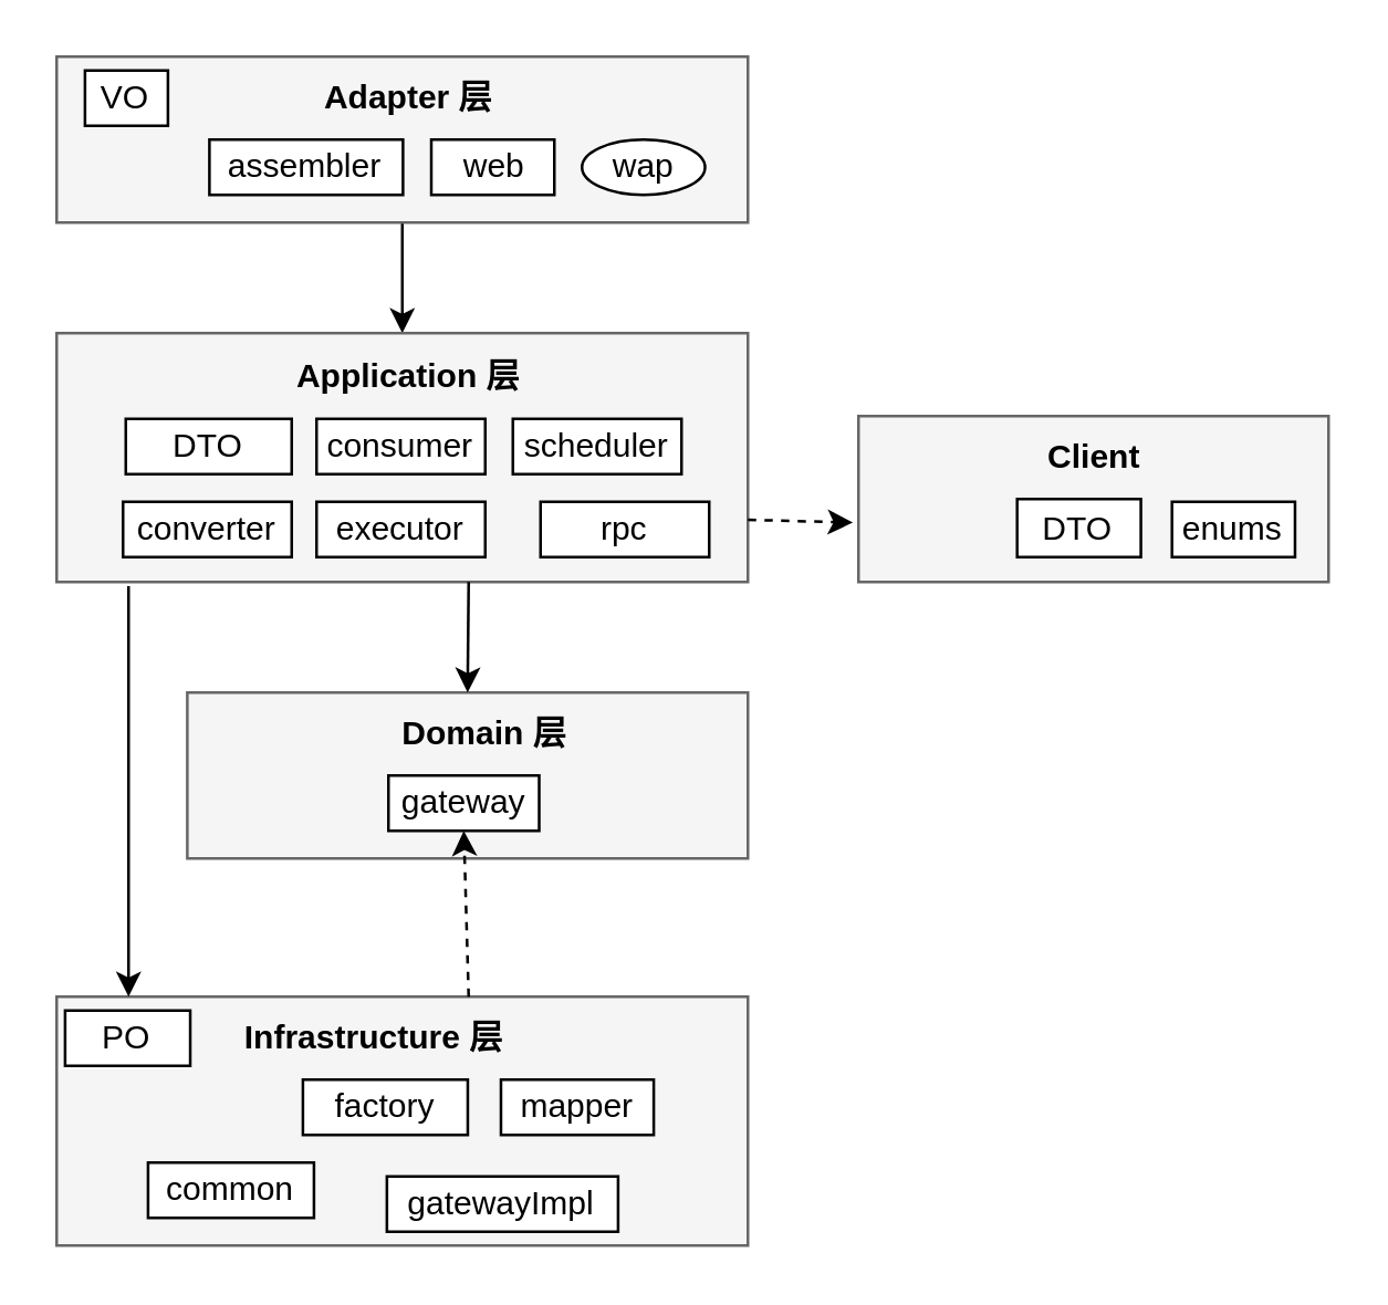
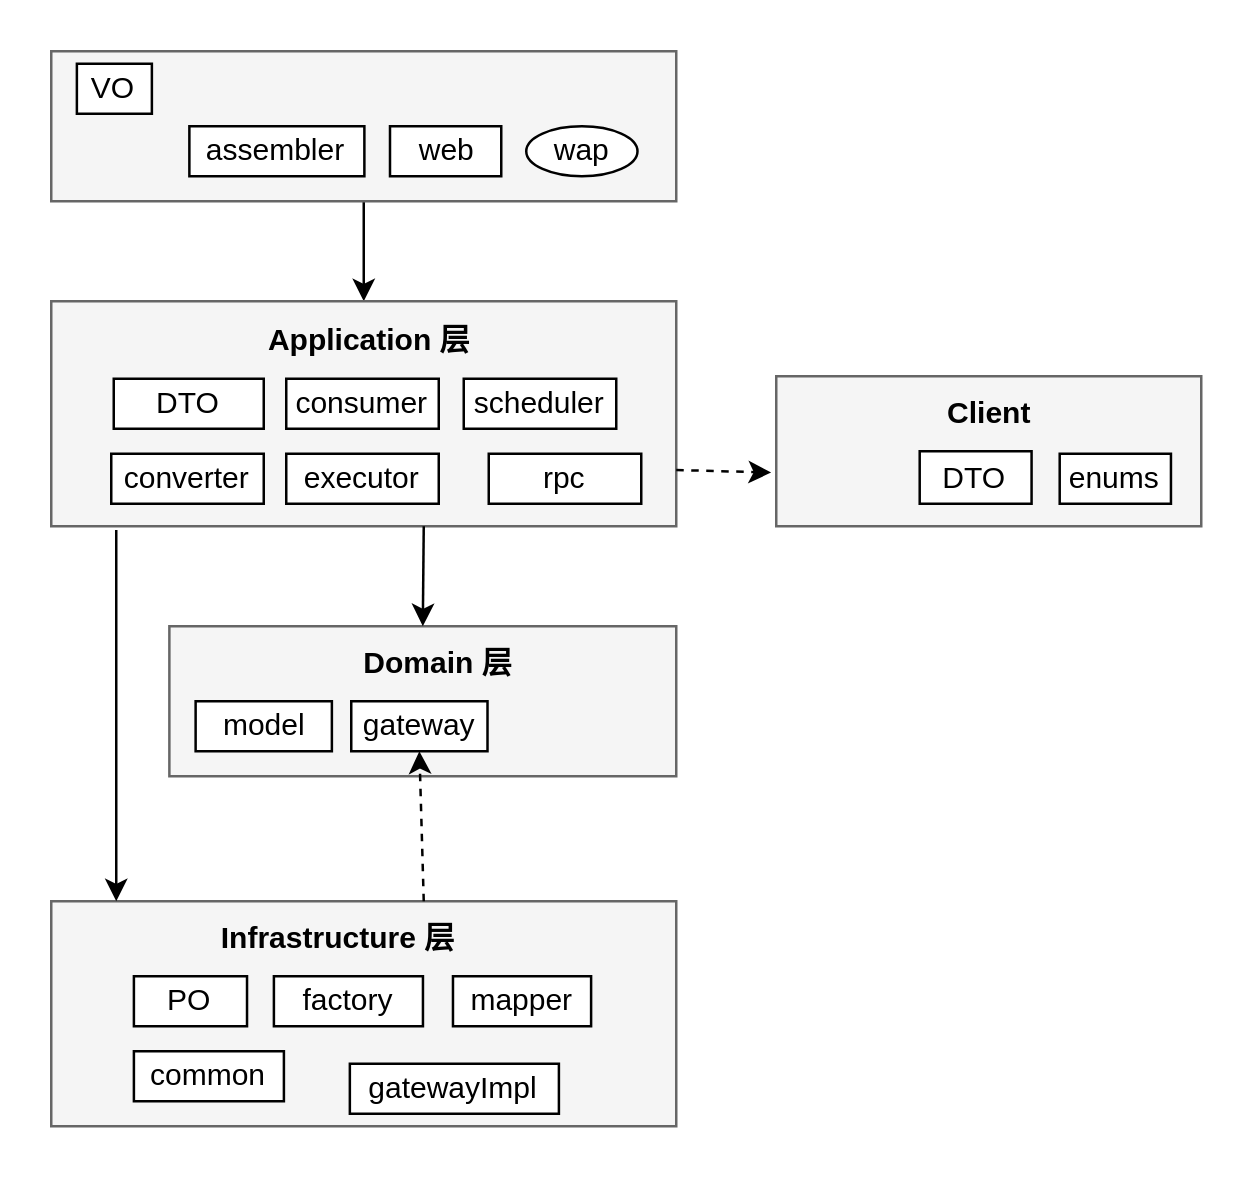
  <mxCell id="0" />
  <mxCell id="1" parent="0" />
  <mxCell id="2" style="edgeStyle=orthogonalEdgeStyle;rounded=0;orthogonalLoop=1;jettySize=auto;html=1;exitX=0.5;exitY=1;exitDx=0;exitDy=0;entryX=0.5;entryY=0;entryDx=0;entryDy=0;" edge="1" parent="1" source="3" target="7"><mxGeometry relative="1" as="geometry" /></mxCell>
  <mxCell id="3" value="" style="rounded=0;whiteSpace=wrap;html=1;fillColor=#f5f5f5;strokeColor=#666666;fontColor=#333333;" vertex="1" parent="1"><mxGeometry x="20" y="20" width="250" height="60" as="geometry" /></mxCell>
  <mxCell id="4" value="VO" style="rounded=0;whiteSpace=wrap;html=1;gradientColor=none;" vertex="1" parent="1"><mxGeometry x="30.25" y="25" width="30" height="20" as="geometry" /></mxCell>
  <mxCell id="5" value="assembler" style="rounded=0;whiteSpace=wrap;html=1;gradientColor=none;" vertex="1" parent="1"><mxGeometry x="75.25" y="50" width="70" height="20" as="geometry" /></mxCell>
- <mxCell id="6" value="&lt;b&gt;Adapter 层&lt;/b&gt;" style="text;html=1;strokeColor=none;fillColor=none;align=center;verticalAlign=middle;whiteSpace=wrap;rounded=0;" vertex="1" parent="1"><mxGeometry x="115" y="20" width="65" height="30" as="geometry" /></mxCell>
  <mxCell id="7" value="" style="rounded=0;whiteSpace=wrap;html=1;fillColor=#f5f5f5;fontColor=#333333;strokeColor=#666666;" vertex="1" parent="1"><mxGeometry x="20" y="120" width="250" height="90" as="geometry" /></mxCell>
  <mxCell id="8" value="&lt;b&gt;Application 层&lt;/b&gt;" style="text;html=1;strokeColor=none;fillColor=none;align=center;verticalAlign=middle;whiteSpace=wrap;rounded=0;" vertex="1" parent="1"><mxGeometry x="105" y="121" width="85" height="30" as="geometry" /></mxCell>
  <mxCell id="9" value="DTO" style="rounded=0;whiteSpace=wrap;html=1;gradientColor=none;" vertex="1" parent="1"><mxGeometry x="45" y="151" width="60" height="20" as="geometry" /></mxCell>
  <mxCell id="10" value="consumer" style="rounded=0;whiteSpace=wrap;html=1;gradientColor=none;" vertex="1" parent="1"><mxGeometry x="114" y="151" width="61" height="20" as="geometry" /></mxCell>
  <mxCell id="11" value="scheduler" style="rounded=0;whiteSpace=wrap;html=1;gradientColor=none;" vertex="1" parent="1"><mxGeometry x="185" y="151" width="61" height="20" as="geometry" /></mxCell>
  <mxCell id="12" value="web" style="rounded=0;whiteSpace=wrap;html=1;gradientColor=none;" vertex="1" parent="1"><mxGeometry x="155.5" y="50" width="44.5" height="20" as="geometry" /></mxCell>
  <mxCell id="13" value="wap" style="ellipse;whiteSpace=wrap;html=1;gradientColor=none;" vertex="1" parent="1"><mxGeometry x="210" y="50" width="44.5" height="20" as="geometry" /></mxCell>
  <mxCell id="14" value="converter" style="rounded=0;whiteSpace=wrap;html=1;gradientColor=none;" vertex="1" parent="1"><mxGeometry x="44" y="181" width="61" height="20" as="geometry" /></mxCell>
  <mxCell id="15" value="executor" style="rounded=0;whiteSpace=wrap;html=1;gradientColor=none;" vertex="1" parent="1"><mxGeometry x="114" y="181" width="61" height="20" as="geometry" /></mxCell>
  <mxCell id="16" value="rpc" style="rounded=0;whiteSpace=wrap;html=1;gradientColor=none;" vertex="1" parent="1"><mxGeometry x="195" y="181" width="61" height="20" as="geometry" /></mxCell>
  <mxCell id="17" value="" style="rounded=0;whiteSpace=wrap;html=1;fillColor=#f5f5f5;fontColor=#333333;strokeColor=#666666;" vertex="1" parent="1"><mxGeometry x="67.25" y="250" width="202.75" height="60" as="geometry" /></mxCell>
  <mxCell id="18" value="&lt;b&gt;Domain 层&lt;/b&gt;" style="text;html=1;strokeColor=none;fillColor=none;align=center;verticalAlign=middle;whiteSpace=wrap;rounded=0;" vertex="1" parent="1"><mxGeometry x="140" y="250" width="70" height="30" as="geometry" /></mxCell>
+ <mxCell id="19" value="model" style="rounded=0;whiteSpace=wrap;html=1;gradientColor=none;" vertex="1" parent="1"><mxGeometry x="77.75" y="280" width="54.5" height="20" as="geometry" /></mxCell>
  <mxCell id="20" value="gateway" style="rounded=0;whiteSpace=wrap;html=1;gradientColor=none;" vertex="1" parent="1"><mxGeometry x="140" y="280" width="54.5" height="20" as="geometry" /></mxCell>
  <mxCell id="21" value="" style="rounded=0;whiteSpace=wrap;html=1;fillColor=#f5f5f5;fontColor=#333333;strokeColor=#666666;" vertex="1" parent="1"><mxGeometry x="20" y="360" width="250" height="90" as="geometry" /></mxCell>
  <mxCell id="22" value="&lt;b&gt;Infrastructure 层&lt;/b&gt;" style="text;html=1;strokeColor=none;fillColor=none;align=center;verticalAlign=middle;whiteSpace=wrap;rounded=0;" vertex="1" parent="1"><mxGeometry x="80" y="360" width="110" height="30" as="geometry" /></mxCell>
- <mxCell id="23" value="PO" style="rounded=0;whiteSpace=wrap;html=1;gradientColor=none;" vertex="1" parent="1"><mxGeometry x="23.06" y="365" width="45.25" height="20" as="geometry" /></mxCell>
+ <mxCell id="23" value="PO" style="rounded=0;whiteSpace=wrap;html=1;gradientColor=none;" vertex="1" parent="1"><mxGeometry x="53.06" y="390" width="45.25" height="20" as="geometry" /></mxCell>
  <mxCell id="24" value="factory" style="rounded=0;whiteSpace=wrap;html=1;gradientColor=none;" vertex="1" parent="1"><mxGeometry x="109.06" y="390" width="59.62" height="20" as="geometry" /></mxCell>
  <mxCell id="25" value="gatewayImpl" style="rounded=0;whiteSpace=wrap;html=1;gradientColor=none;" vertex="1" parent="1"><mxGeometry x="139.44" y="425" width="83.62" height="20" as="geometry" /></mxCell>
  <mxCell id="26" value="common" style="rounded=0;whiteSpace=wrap;html=1;gradientColor=none;" vertex="1" parent="1"><mxGeometry x="53.06" y="420" width="60" height="20" as="geometry" /></mxCell>
  <mxCell id="27" value="mapper" style="rounded=0;whiteSpace=wrap;html=1;gradientColor=none;" vertex="1" parent="1"><mxGeometry x="180.69" y="390" width="55.25" height="20" as="geometry" /></mxCell>
  <mxCell id="28" value="" style="endArrow=classic;html=1;rounded=0;entryX=0.5;entryY=0;entryDx=0;entryDy=0;" edge="1" parent="1" target="17"><mxGeometry width="50" height="50" relative="1" as="geometry"><mxPoint x="169" y="210" as="sourcePoint" /><mxPoint x="380" y="201" as="targetPoint" /></mxGeometry></mxCell>
  <mxCell id="29" value="" style="endArrow=classic;html=1;rounded=0;exitX=0.104;exitY=1.017;exitDx=0;exitDy=0;exitPerimeter=0;" edge="1" parent="1" source="7"><mxGeometry width="50" height="50" relative="1" as="geometry"><mxPoint x="90" y="290" as="sourcePoint" /><mxPoint x="46" y="360" as="targetPoint" /></mxGeometry></mxCell>
  <mxCell id="30" value="" style="rounded=0;whiteSpace=wrap;html=1;fillColor=#f5f5f5;strokeColor=#666666;fontColor=#333333;" vertex="1" parent="1"><mxGeometry x="310" y="150" width="170" height="60" as="geometry" /></mxCell>
  <mxCell id="31" value="DTO" style="rounded=0;whiteSpace=wrap;html=1;gradientColor=none;" vertex="1" parent="1"><mxGeometry x="367.38" y="180" width="44.75" height="21" as="geometry" /></mxCell>
  <mxCell id="32" value="&lt;b&gt;Client&lt;/b&gt;" style="text;html=1;strokeColor=none;fillColor=none;align=center;verticalAlign=middle;whiteSpace=wrap;rounded=0;" vertex="1" parent="1"><mxGeometry x="362.5" y="150" width="65" height="30" as="geometry" /></mxCell>
  <mxCell id="33" value="enums" style="rounded=0;whiteSpace=wrap;html=1;gradientColor=none;" vertex="1" parent="1"><mxGeometry x="423.38" y="181" width="44.5" height="20" as="geometry" /></mxCell>
  <mxCell id="34" value="" style="endArrow=classic;html=1;rounded=0;entryX=0.5;entryY=1;entryDx=0;entryDy=0;dashed=1;" edge="1" parent="1" target="20"><mxGeometry width="50" height="50" relative="1" as="geometry"><mxPoint x="169" y="360" as="sourcePoint" /><mxPoint x="140" y="240" as="targetPoint" /></mxGeometry></mxCell>
  <mxCell id="35" value="" style="endArrow=classic;html=1;rounded=0;dashed=1;entryX=-0.012;entryY=0.642;entryDx=0;entryDy=0;exitX=1;exitY=0.75;exitDx=0;exitDy=0;entryPerimeter=0;" edge="1" parent="1" source="7" target="30"><mxGeometry width="50" height="50" relative="1" as="geometry"><mxPoint x="90" y="290" as="sourcePoint" /><mxPoint x="140" y="240" as="targetPoint" /></mxGeometry></mxCell>
